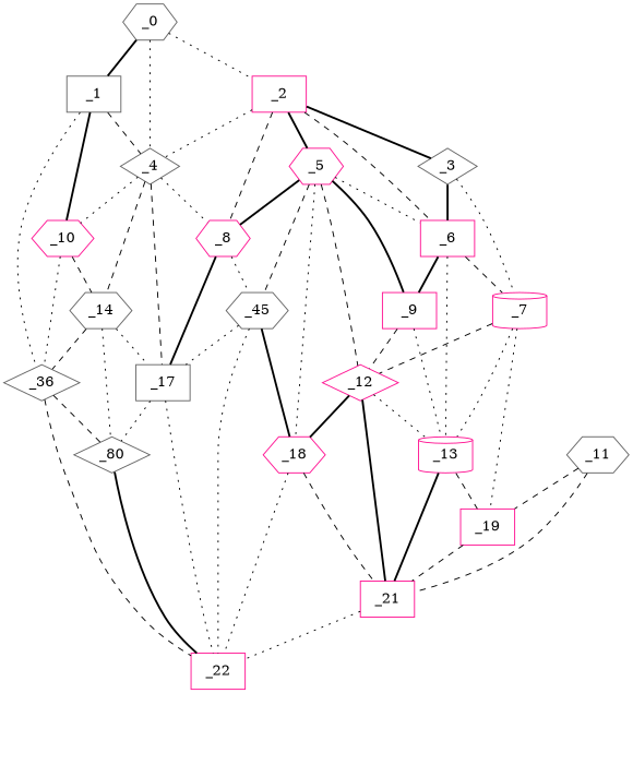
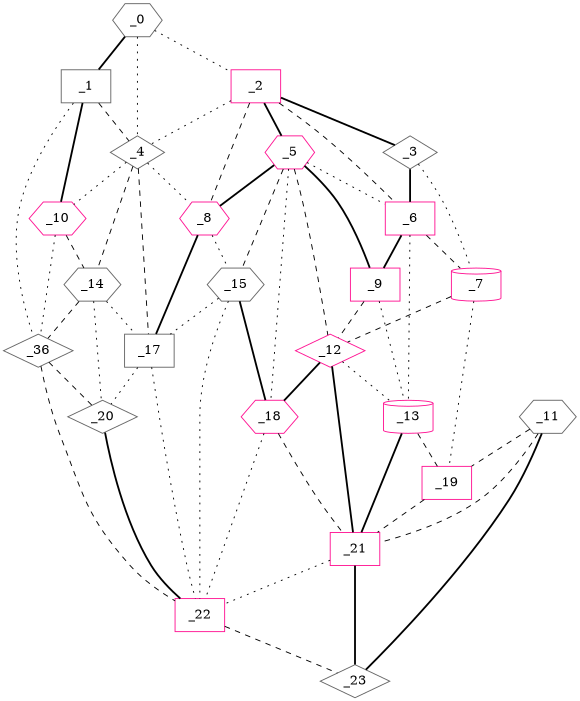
  graph {
    node [color=deeppink shape=hexagon x=81 y=125]
    edge [style=dotted valence=2]
    _0 [color=gray40 x=39 y=14]
    _1 [color=gray40 shape=box x=45 y=12]
    _2 [shape=box x=50 y=84]
    _4 [color=gray40 shape=diamond x=60 y=33]
    _10 [x=70 y=8]
    n6 [color=gray40 label=_36 shape=diamond y=3]
    _3 [color=gray40 shape=diamond x=58]
    _5 [x=61 y=75]
    _6 [shape=box x=63 y=85]
    _8 [x=65 y=55]
    _14 [color=gray40 x=80 y=29]
    _17 [color=gray40 shape=box y=45]
-   _20 [color=gray40 shape=diamond x=87 y=31 label=_80]
+   _20 [color=gray40 shape=diamond x=87 y=31]
    _22 [shape=box x=95 y=41]
    _7 [shape=cylinder x=64]
    _9 [shape=box x=69 y=86]
    _12 [shape=diamond x=78 y=82]
-   _15 [color=gray40 x=80 y=66 label=_45]
+   _15 [color=gray40 x=80 y=66]
    _18 [x=82 y=70]
    _13 [shape=cylinder x=78 y=93]
+   _23 [color=gray40 shape=diamond x=98 y=113]
    _19 [shape=box x=82 y=102]
    _21 [shape=box x=93 y=106]
    _11 [color=gray40 x=71 y=124]
    _0 -- _1 [style=bold valence=1]
    _0 -- _2 [valence=1]
    _0 -- _4
    _1 -- _4 [style=dashed]
    _1 -- _10 [style=bold]
    _1 -- n6 [valence=1]
    _2 -- _4
    _2 -- _3 [style=bold valence=1]
    _2 -- _5 [style=bold valence=1]
    _2 -- _6 [style=dashed]
    _2 -- _8 [style=dashed]
    _4 -- _10
    _4 -- _8
    _4 -- _14 [style=dashed valence=1]
    _4 -- _17 [style=dashed]
    _10 -- n6
    _10 -- _14 [style=dashed]
    n6 -- _20 [style=dashed]
    n6 -- _22 [style=dashed valence=1]
    _3 -- _6 [style=bold]
    _3 -- _7 [valence=1]
    _5 -- _6
    _5 -- _8 [style=bold valence=1]
    _5 -- _9 [style=bold]
    _5 -- _12 [style=dashed]
    _5 -- _15 [style=dashed]
    _5 -- _18 [valence=1]
    _6 -- _7 [style=dashed]
    _6 -- _9 [style=bold valence=1]
    _6 -- _13 [valence=1]
    _8 -- _17 [style=bold]
    _8 -- _15
    _14 -- n6 [style=dashed valence=1]
    _14 -- _17
    _14 -- _20 [valence=1]
    _17 -- _20
    _17 -- _22
    _20 -- _22 [style=bold valence=1]
+   _22 -- _23 [style=dashed valence=1]
    _7 -- _12 [style=dashed valence=1]
-   _7 -- _13
    _7 -- _19
    _9 -- _12 [style=dashed valence=1]
    _9 -- _13
    _12 -- _18 [style=bold valence=1]
    _12 -- _13 [valence=1]
    _12 -- _21 [style=bold]
    _15 -- _17
    _15 -- _22
    _15 -- _18 [style=bold valence=1]
    _18 -- _22
    _18 -- _21 [style=dashed]
    _13 -- _19 [style=dashed]
    _13 -- _21 [style=bold]
    _19 -- _21 [style=dashed]
    _21 -- _22 [valence=1]
+   _21 -- _23 [style=bold]
+   _11 -- _23 [style=bold valence=1]
    _11 -- _19 [style=dashed]
    _11 -- _21 [style=dashed]
  }
